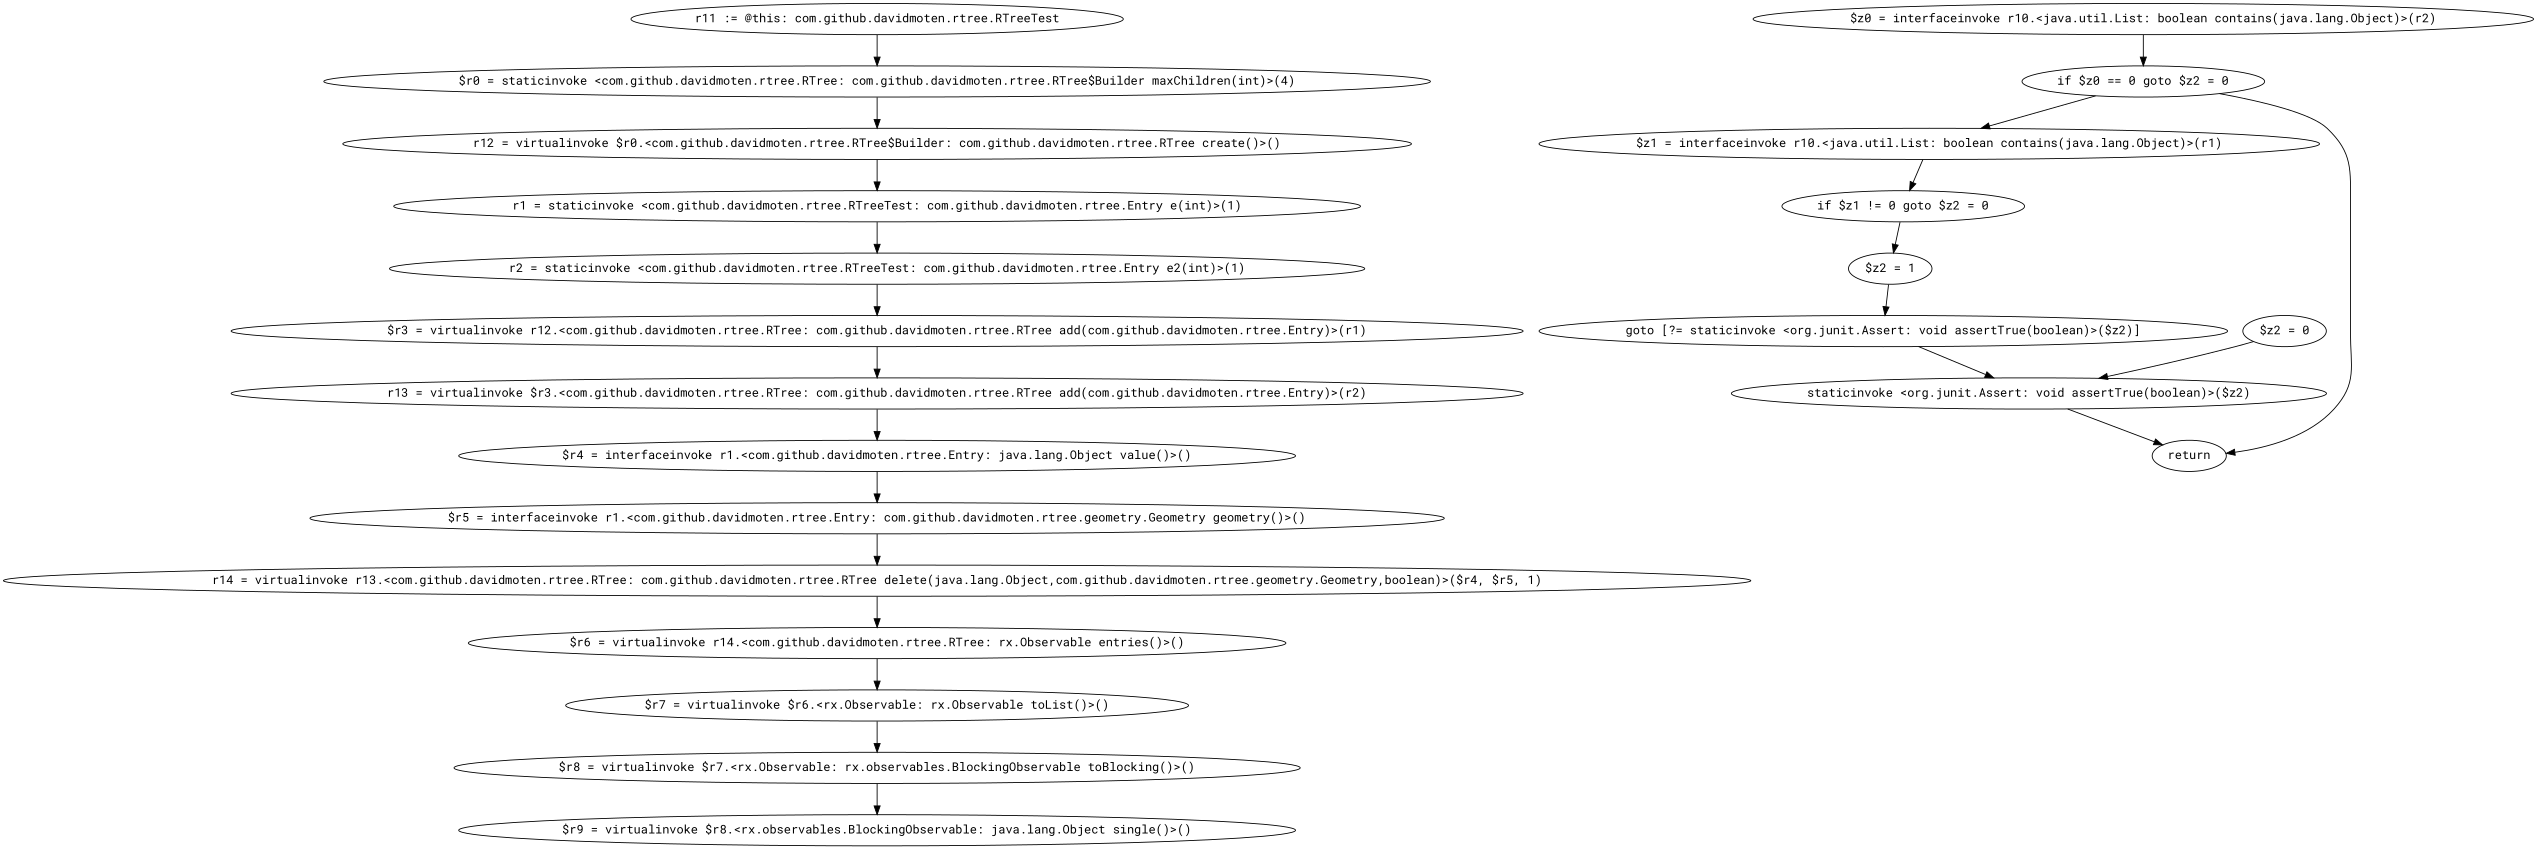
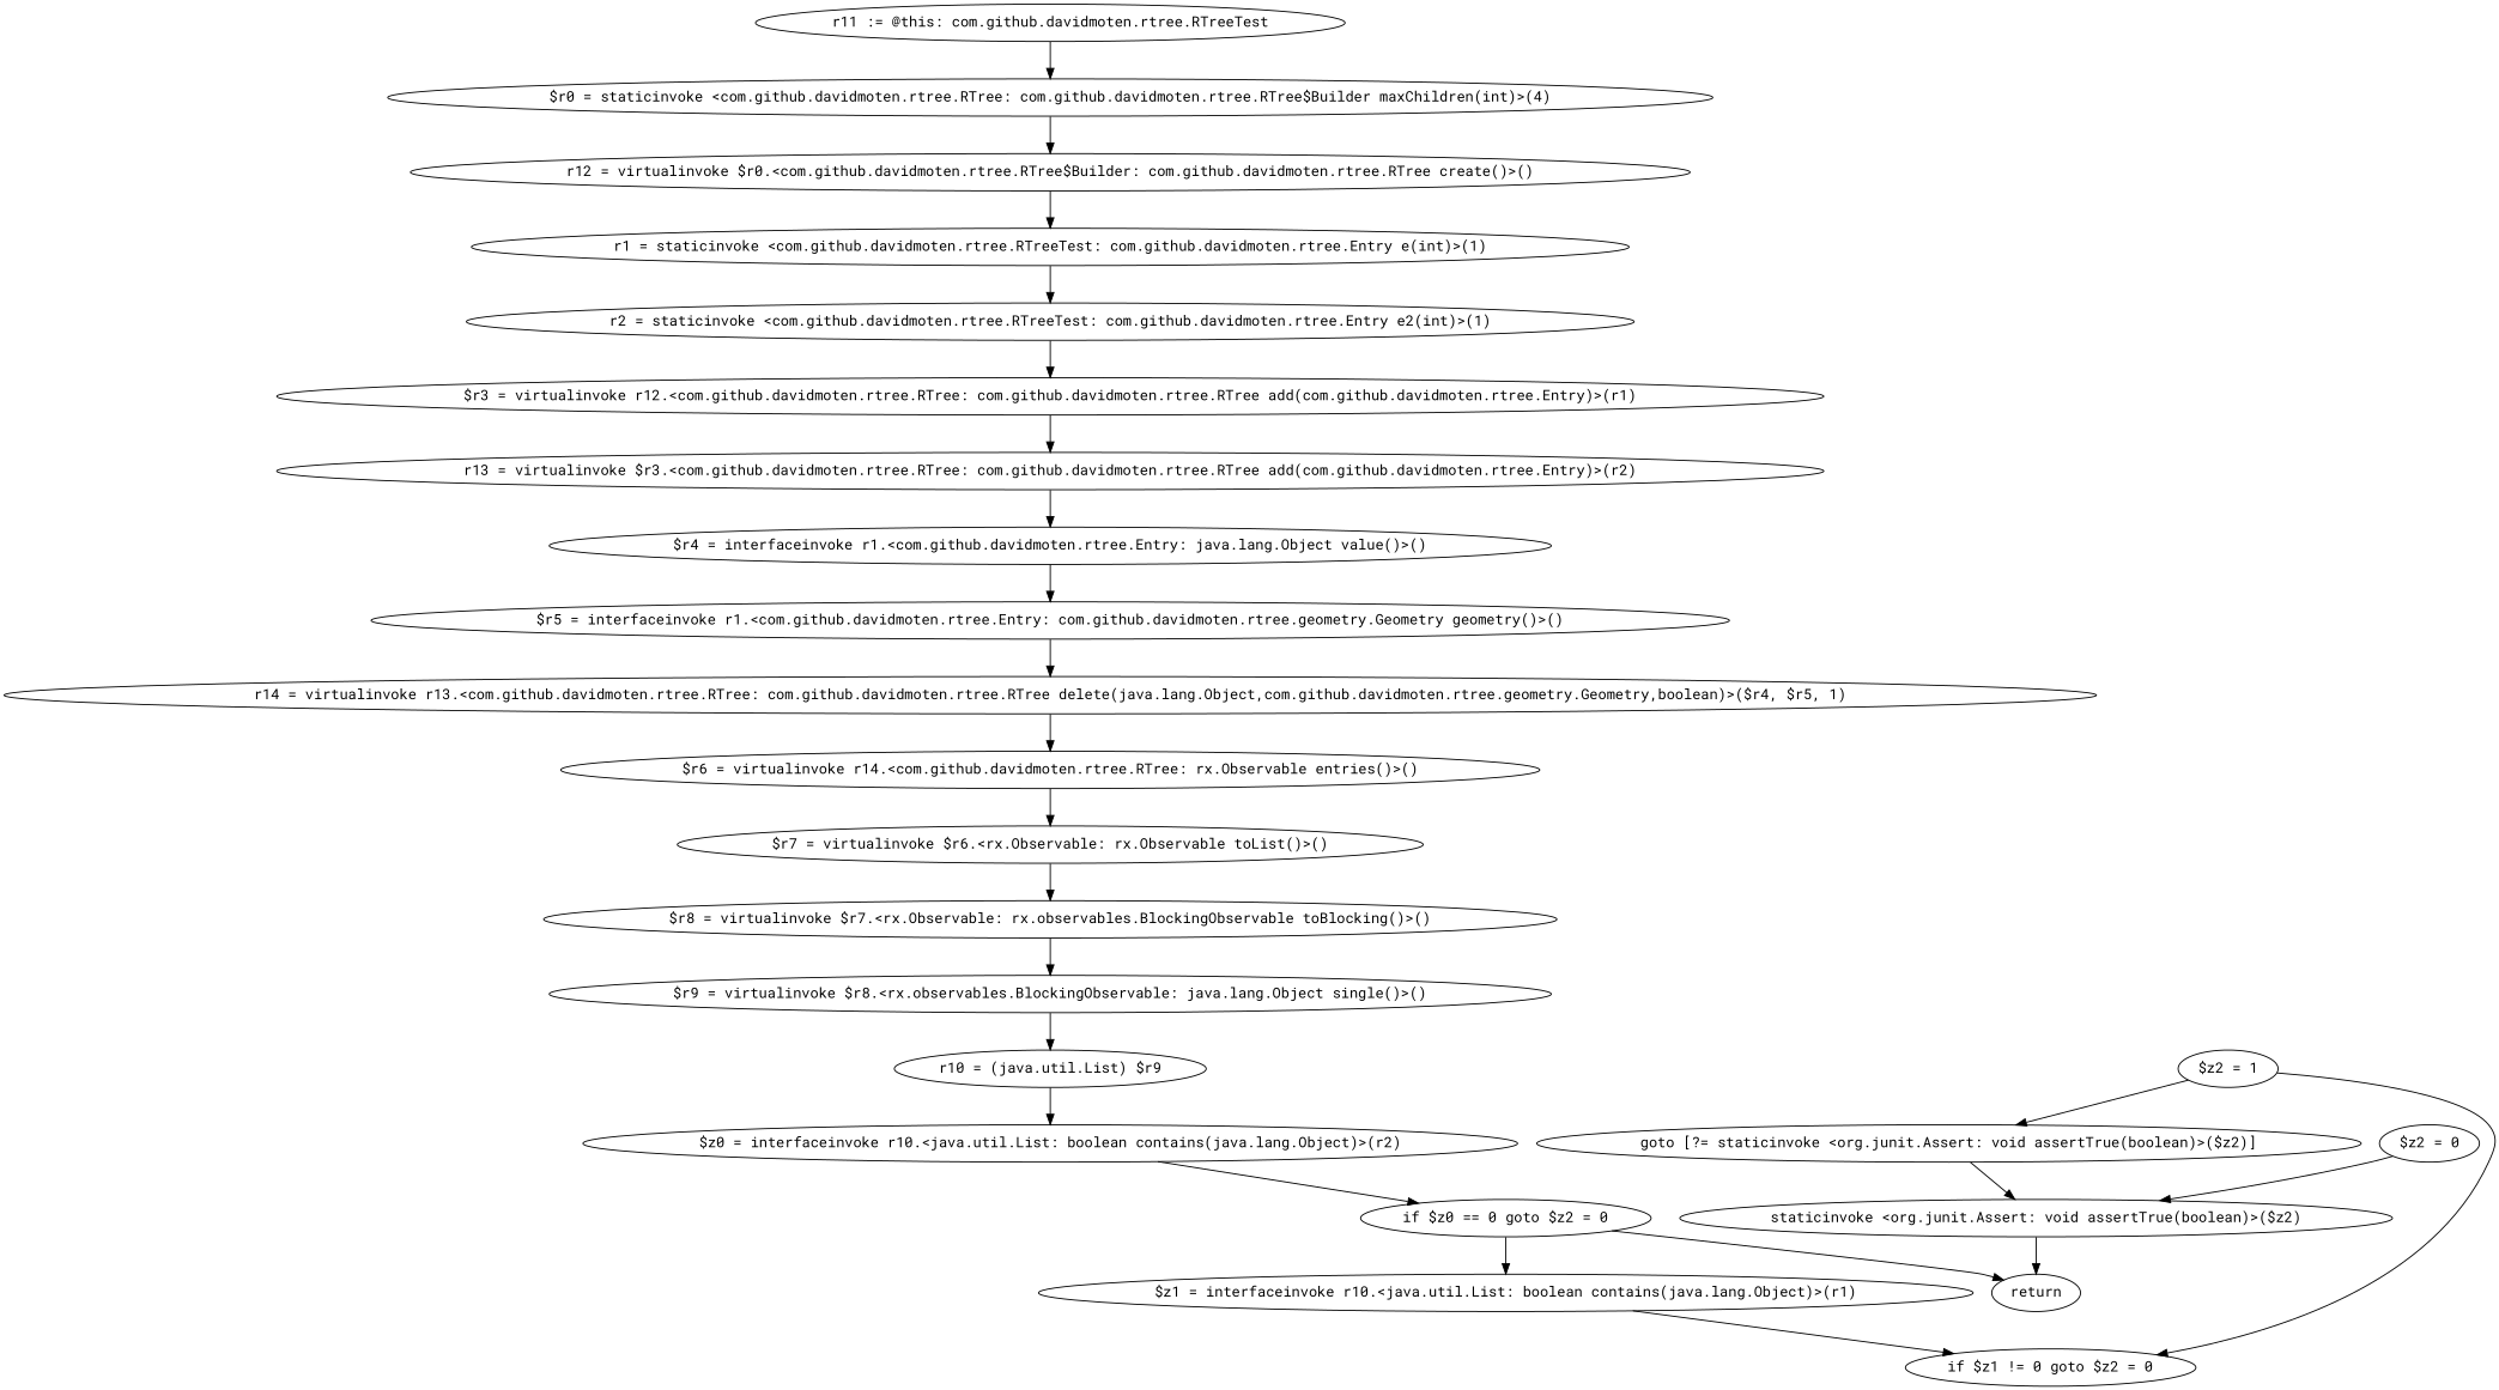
  digraph {
    fontname="Roboto Mono"
    node [fontname="Roboto Mono"]
    edge [fontname="Roboto Mono"]
    "r11 := @this: com.github.davidmoten.rtree.RTreeTest"
    "$r0 = staticinvoke <com.github.davidmoten.rtree.RTree: com.github.davidmoten.rtree.RTree$Builder maxChildren(int)>(4)"
    "r12 = virtualinvoke $r0.<com.github.davidmoten.rtree.RTree$Builder: com.github.davidmoten.rtree.RTree create()>()"
    "r1 = staticinvoke <com.github.davidmoten.rtree.RTreeTest: com.github.davidmoten.rtree.Entry e(int)>(1)"
    "r2 = staticinvoke <com.github.davidmoten.rtree.RTreeTest: com.github.davidmoten.rtree.Entry e2(int)>(1)"
    "$r3 = virtualinvoke r12.<com.github.davidmoten.rtree.RTree: com.github.davidmoten.rtree.RTree add(com.github.davidmoten.rtree.Entry)>(r1)"
    "r13 = virtualinvoke $r3.<com.github.davidmoten.rtree.RTree: com.github.davidmoten.rtree.RTree add(com.github.davidmoten.rtree.Entry)>(r2)"
    "$r4 = interfaceinvoke r1.<com.github.davidmoten.rtree.Entry: java.lang.Object value()>()"
    "$r5 = interfaceinvoke r1.<com.github.davidmoten.rtree.Entry: com.github.davidmoten.rtree.geometry.Geometry geometry()>()"
    "r14 = virtualinvoke r13.<com.github.davidmoten.rtree.RTree: com.github.davidmoten.rtree.RTree delete(java.lang.Object,com.github.davidmoten.rtree.geometry.Geometry,boolean)>($r4, $r5, 1)"
    "$r6 = virtualinvoke r14.<com.github.davidmoten.rtree.RTree: rx.Observable entries()>()"
    "$r7 = virtualinvoke $r6.<rx.Observable: rx.Observable toList()>()"
    "$r8 = virtualinvoke $r7.<rx.Observable: rx.observables.BlockingObservable toBlocking()>()"
    "$r9 = virtualinvoke $r8.<rx.observables.BlockingObservable: java.lang.Object single()>()"
+   "r10 = (java.util.List) $r9"
    "$z0 = interfaceinvoke r10.<java.util.List: boolean contains(java.lang.Object)>(r2)"
    "if $z0 == 0 goto $z2 = 0"
    "$z1 = interfaceinvoke r10.<java.util.List: boolean contains(java.lang.Object)>(r1)"
    return
    "if $z1 != 0 goto $z2 = 0"
    "$z2 = 0"
    "staticinvoke <org.junit.Assert: void assertTrue(boolean)>($z2)"
    "$z2 = 1"
    "goto [?= staticinvoke <org.junit.Assert: void assertTrue(boolean)>($z2)]"
    "r11 := @this: com.github.davidmoten.rtree.RTreeTest" -> "$r0 = staticinvoke <com.github.davidmoten.rtree.RTree: com.github.davidmoten.rtree.RTree$Builder maxChildren(int)>(4)"
    "$r0 = staticinvoke <com.github.davidmoten.rtree.RTree: com.github.davidmoten.rtree.RTree$Builder maxChildren(int)>(4)" -> "r12 = virtualinvoke $r0.<com.github.davidmoten.rtree.RTree$Builder: com.github.davidmoten.rtree.RTree create()>()"
    "r12 = virtualinvoke $r0.<com.github.davidmoten.rtree.RTree$Builder: com.github.davidmoten.rtree.RTree create()>()" -> "r1 = staticinvoke <com.github.davidmoten.rtree.RTreeTest: com.github.davidmoten.rtree.Entry e(int)>(1)"
    "r1 = staticinvoke <com.github.davidmoten.rtree.RTreeTest: com.github.davidmoten.rtree.Entry e(int)>(1)" -> "r2 = staticinvoke <com.github.davidmoten.rtree.RTreeTest: com.github.davidmoten.rtree.Entry e2(int)>(1)"
    "r2 = staticinvoke <com.github.davidmoten.rtree.RTreeTest: com.github.davidmoten.rtree.Entry e2(int)>(1)" -> "$r3 = virtualinvoke r12.<com.github.davidmoten.rtree.RTree: com.github.davidmoten.rtree.RTree add(com.github.davidmoten.rtree.Entry)>(r1)"
    "$r3 = virtualinvoke r12.<com.github.davidmoten.rtree.RTree: com.github.davidmoten.rtree.RTree add(com.github.davidmoten.rtree.Entry)>(r1)" -> "r13 = virtualinvoke $r3.<com.github.davidmoten.rtree.RTree: com.github.davidmoten.rtree.RTree add(com.github.davidmoten.rtree.Entry)>(r2)"
    "r13 = virtualinvoke $r3.<com.github.davidmoten.rtree.RTree: com.github.davidmoten.rtree.RTree add(com.github.davidmoten.rtree.Entry)>(r2)" -> "$r4 = interfaceinvoke r1.<com.github.davidmoten.rtree.Entry: java.lang.Object value()>()"
    "$r4 = interfaceinvoke r1.<com.github.davidmoten.rtree.Entry: java.lang.Object value()>()" -> "$r5 = interfaceinvoke r1.<com.github.davidmoten.rtree.Entry: com.github.davidmoten.rtree.geometry.Geometry geometry()>()"
    "$r5 = interfaceinvoke r1.<com.github.davidmoten.rtree.Entry: com.github.davidmoten.rtree.geometry.Geometry geometry()>()" -> "r14 = virtualinvoke r13.<com.github.davidmoten.rtree.RTree: com.github.davidmoten.rtree.RTree delete(java.lang.Object,com.github.davidmoten.rtree.geometry.Geometry,boolean)>($r4, $r5, 1)"
    "r14 = virtualinvoke r13.<com.github.davidmoten.rtree.RTree: com.github.davidmoten.rtree.RTree delete(java.lang.Object,com.github.davidmoten.rtree.geometry.Geometry,boolean)>($r4, $r5, 1)" -> "$r6 = virtualinvoke r14.<com.github.davidmoten.rtree.RTree: rx.Observable entries()>()"
    "$r6 = virtualinvoke r14.<com.github.davidmoten.rtree.RTree: rx.Observable entries()>()" -> "$r7 = virtualinvoke $r6.<rx.Observable: rx.Observable toList()>()"
    "$r7 = virtualinvoke $r6.<rx.Observable: rx.Observable toList()>()" -> "$r8 = virtualinvoke $r7.<rx.Observable: rx.observables.BlockingObservable toBlocking()>()"
    "$r8 = virtualinvoke $r7.<rx.Observable: rx.observables.BlockingObservable toBlocking()>()" -> "$r9 = virtualinvoke $r8.<rx.observables.BlockingObservable: java.lang.Object single()>()"
+   "$r9 = virtualinvoke $r8.<rx.observables.BlockingObservable: java.lang.Object single()>()" -> "r10 = (java.util.List) $r9"
+   "r10 = (java.util.List) $r9" -> "$z0 = interfaceinvoke r10.<java.util.List: boolean contains(java.lang.Object)>(r2)"
    "$z0 = interfaceinvoke r10.<java.util.List: boolean contains(java.lang.Object)>(r2)" -> "if $z0 == 0 goto $z2 = 0"
    "if $z0 == 0 goto $z2 = 0" -> "$z1 = interfaceinvoke r10.<java.util.List: boolean contains(java.lang.Object)>(r1)"
    "if $z0 == 0 goto $z2 = 0" -> return
    "$z1 = interfaceinvoke r10.<java.util.List: boolean contains(java.lang.Object)>(r1)" -> "if $z1 != 0 goto $z2 = 0"
-   "if $z1 != 0 goto $z2 = 0" -> "$z2 = 1"
+   "$z2 = 1" -> "if $z1 != 0 goto $z2 = 0"
    "$z2 = 0" -> "staticinvoke <org.junit.Assert: void assertTrue(boolean)>($z2)"
    "staticinvoke <org.junit.Assert: void assertTrue(boolean)>($z2)" -> return
    "$z2 = 1" -> "goto [?= staticinvoke <org.junit.Assert: void assertTrue(boolean)>($z2)]"
    "goto [?= staticinvoke <org.junit.Assert: void assertTrue(boolean)>($z2)]" -> "staticinvoke <org.junit.Assert: void assertTrue(boolean)>($z2)"
  }
